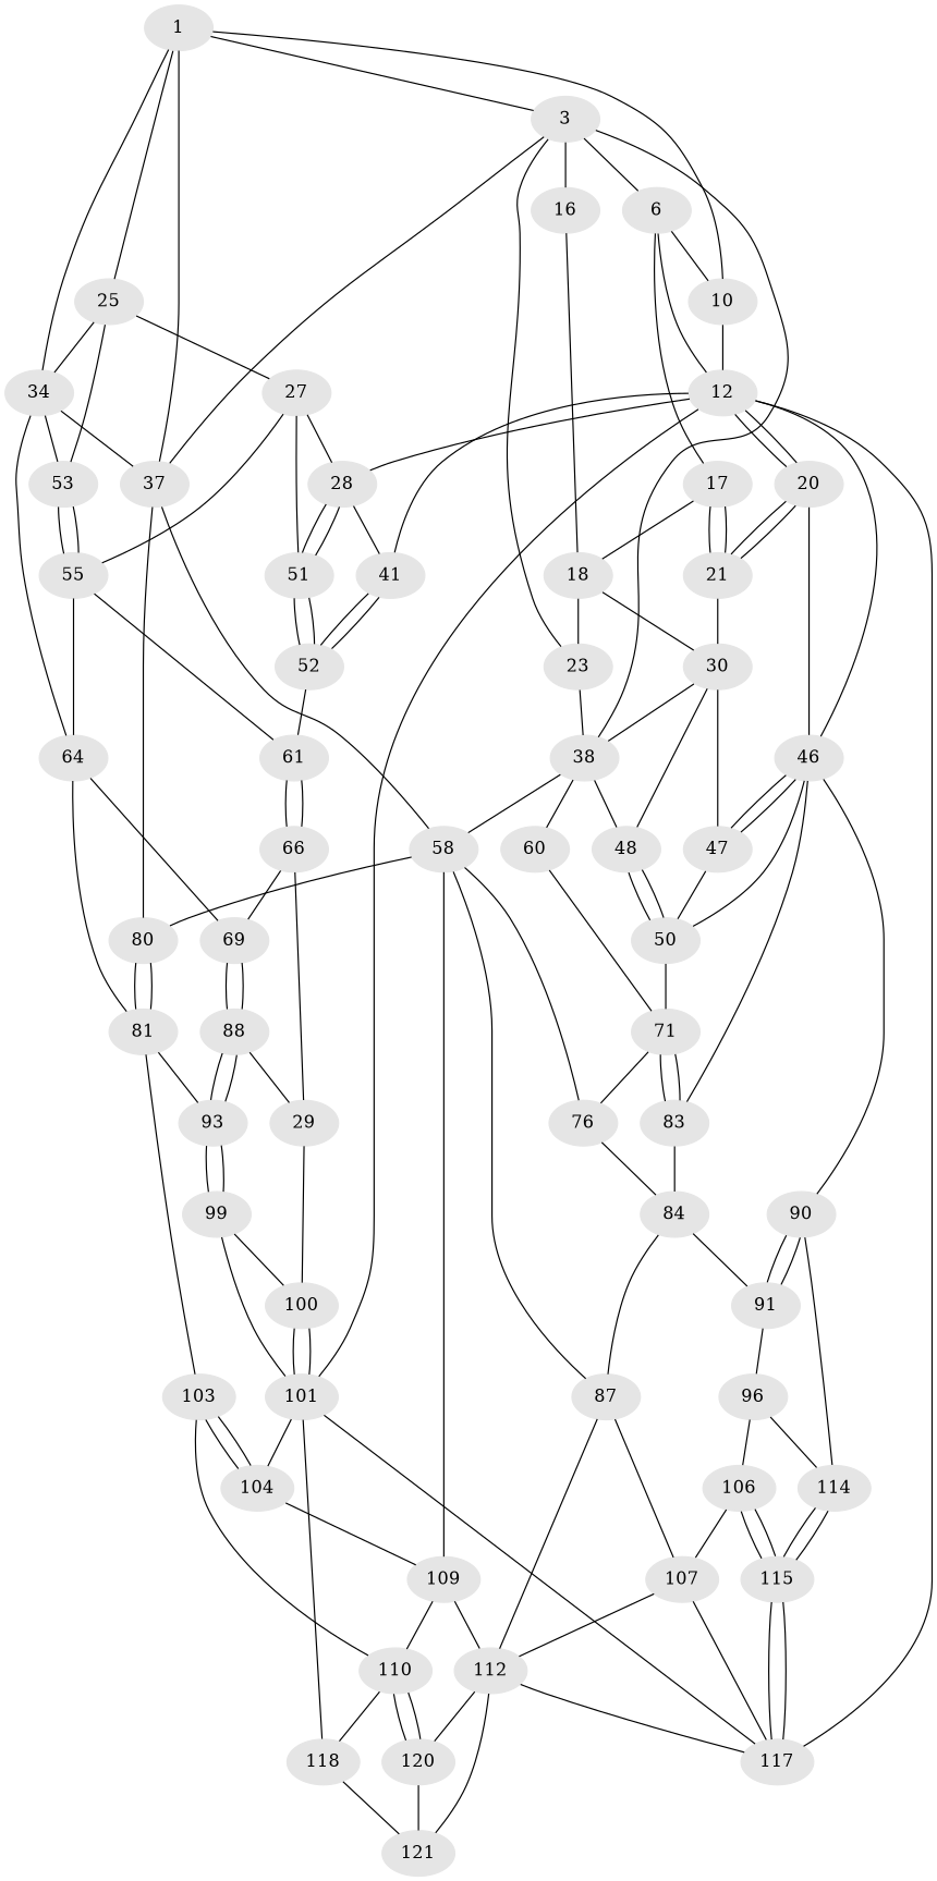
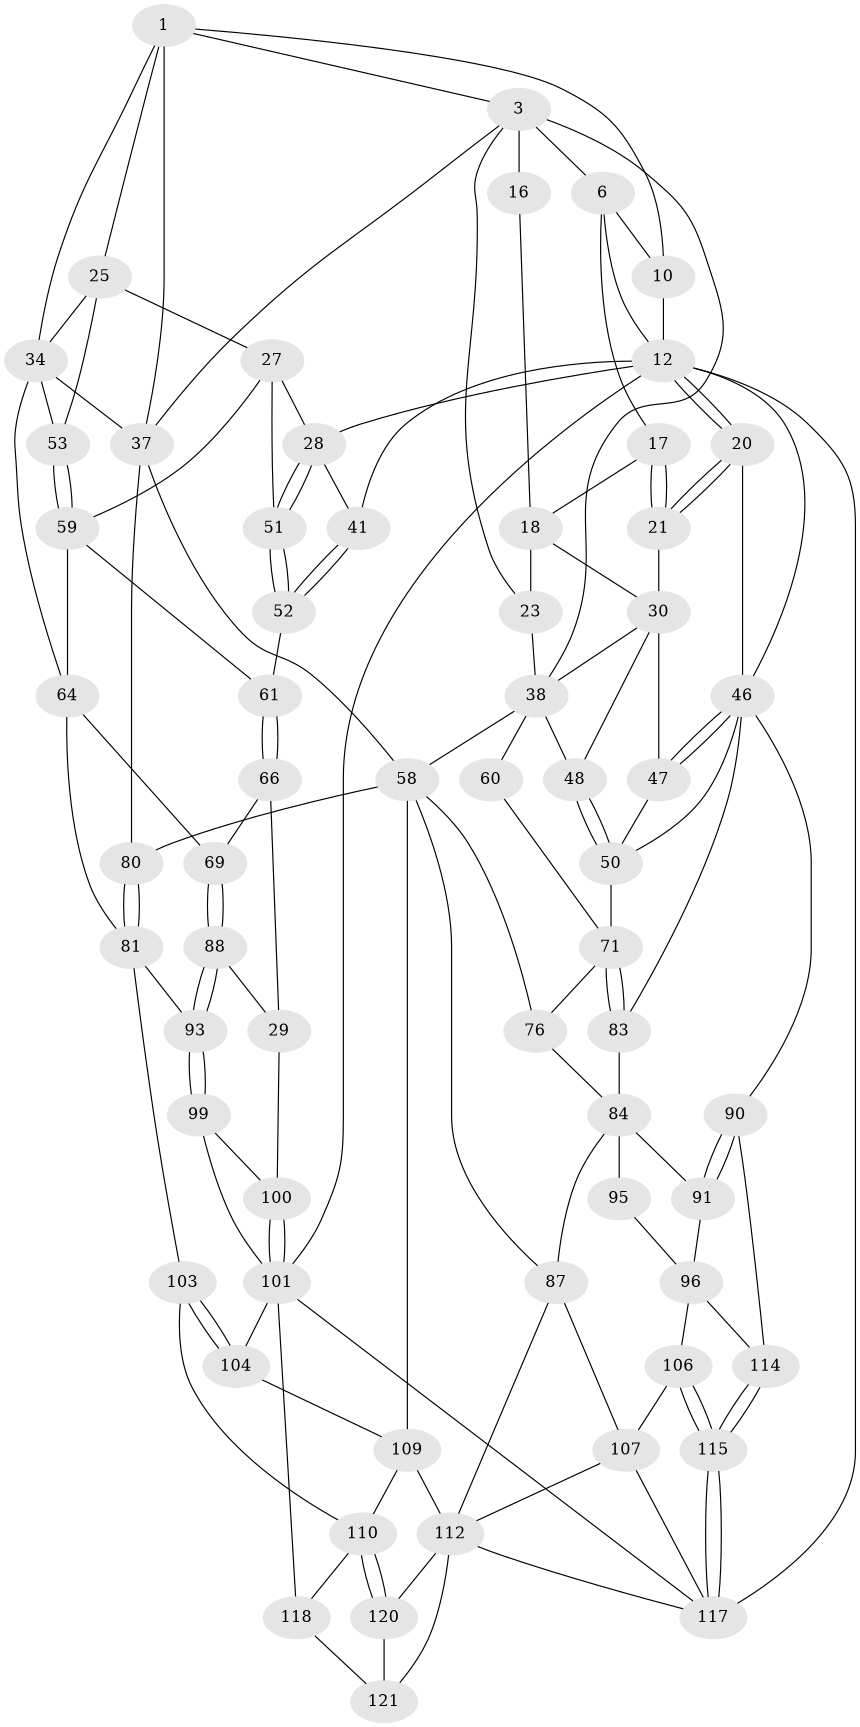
  graph {
    node [color=gray90 style=filled]
    1 [super="+2+8"]
    3 [super="+36+4"]
    10
    25 [super="+26"]
    34 [super="+35+63"]
    37 [super="+59"]
    6 [super="+7+11"]
    16
    23 [super="+32"]
    38 [super="+43+39"]
    12 [super="+94+13"]
    27 [super="+54"]
    53
    64 [super="+65"]
    58 [super="+77"]
    80
    17
    18 [super="+31+19"]
    48
    60
    20
    28 [super="+29"]
    41
    46 [super="+73"]
    101 [super="+102+105"]
    117 [super="+125"]
    21
    51
    52
    47
    50 [super="+70"]
    83
    90
    104
    118
    30 [super="+44"]
-   55 [super="+56"]
+   55 [super="+56" label=59]
    61
    69
    81 [super="+82"]
    76
    87 [super="+108"]
    109
    71 [super="+72"]
    84 [super="+92+85"]
    91
    114
    66 [super="+67"]
    107 [super="+124"]
    112 [super="+113"]
    110 [super="+111"]
    n52 [label=29]
    88
    93
    103
    100
+   95
    99
    96 [super="+97"]
    120
    121
    115
    106
    1 -- 3
    1 -- 10
    1 -- 25
    1 -- 34
    1 -- 37
    3 -- 37
    3 -- 6
    3 -- 16
    3 -- 23
    3 -- 38 [weight=2]
    10 -- 12
    25 -- 34
    25 -- 27
    25 -- 53
    34 -- 37
    34 -- 53
    34 -- 64
    37 -- 58
    37 -- 80
    6 -- 10
    6 -- 12
    6 -- 17
    16 -- 18
    23 -- 38
    38 -- 58
    38 -- 48
    38 -- 60 [weight=2]
    12 -- 20
    12 -- 20
    12 -- 28
    12 -- 41
    12 -- 46
    12 -- 101
    12 -- 117 [weight=3]
    27 -- 28
    27 -- 51
    27 -- 55
    53 -- 55
    53 -- 55
    64 -- 69
    64 -- 81
    58 -- 80
    58 -- 76
    58 -- 87
    58 -- 109
    80 -- 81
    80 -- 81
    17 -- 18
    17 -- 21
    17 -- 21
    18 -- 23 [weight=2]
    18 -- 30
    48 -- 50
    48 -- 50
    60 -- 71
    20 -- 46
    20 -- 21
    20 -- 21
    28 -- 41
    28 -- 51
    28 -- 51
    41 -- 52
    41 -- 52
    46 -- 47
    46 -- 47
    46 -- 50
    46 -- 83
    46 -- 90
    101 -- 117
    101 -- 104
    101 -- 118
    21 -- 30
    51 -- 52
    51 -- 52
    52 -- 61
    47 -- 50
    50 -- 71
    83 -- 84
    90 -- 91
    90 -- 91
    90 -- 114
    104 -- 109
    118 -- 121
    30 -- 38
    30 -- 48
    30 -- 47
    55 -- 64
    55 -- 61
    61 -- 66
    61 -- 66
    69 -- 88
    69 -- 88
    81 -- 93
    81 -- 103
    76 -- 84
    87 -- 107
    87 -- 112
    109 -- 112
    109 -- 110
    71 -- 83
    71 -- 83
    71 -- 76
    84 -- 87
    84 -- 91
+   84 -- 95 [weight=2]
    91 -- 96
    114 -- 115
    114 -- 115
    66 -- 69
    66 -- n52
    107 -- 117
    107 -- 112
    112 -- 117 [weight=2]
    112 -- 120
    112 -- 121
    110 -- 118
    110 -- 120
    110 -- 120
    n52 -- 100
    88 -- n52
    88 -- 93
    88 -- 93
    93 -- 99
    93 -- 99
    103 -- 104
    103 -- 104
    103 -- 110
    100 -- 101
    100 -- 101
+   95 -- 96
    99 -- 101
    99 -- 100
    96 -- 114
    96 -- 106
    120 -- 121
    115 -- 117
    115 -- 117
    106 -- 107
    106 -- 115
    106 -- 115
  }
